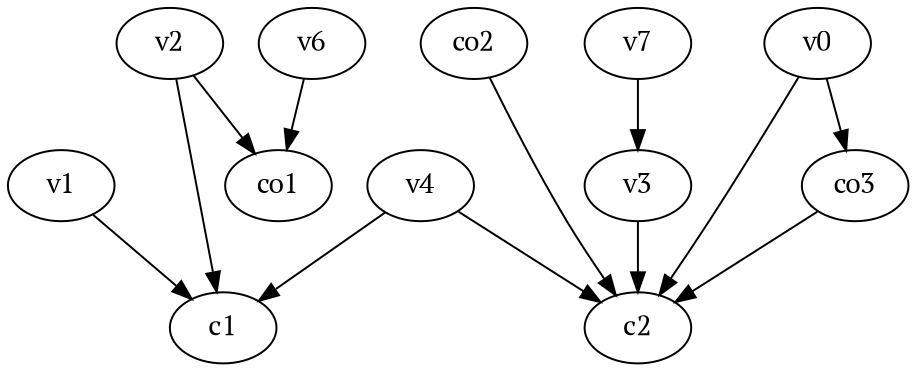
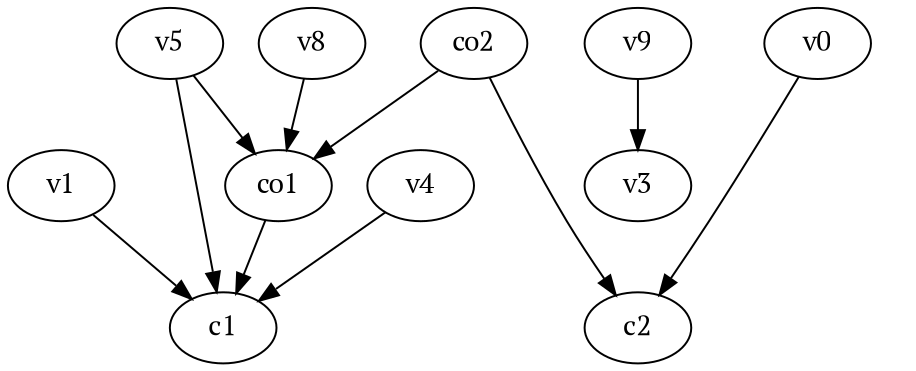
  strict digraph {
    fontname="PT Serif"
    node [fontname="PT Serif"]
    edge [fontname="PT Serif" weight=1]
    v1
    c1
-   v2
+   v2 [label=v5]
    co1
    v3
    c2
    v4
    n8 [label=v0]
-   co3
-   v6
-   v7
+   v6 [label=v8]
+   v7 [label=v9]
    co2
    v1 -> c1
    v2 -> c1
    v2 -> co1
-   v3 -> c2
+   co1 -> c1
    v4 -> c1
-   v4 -> c2
    n8 -> c2
-   n8 -> co3
-   co3 -> c2
    v6 -> co1
    v7 -> v3
+   co2 -> co1
    co2 -> c2
  }
